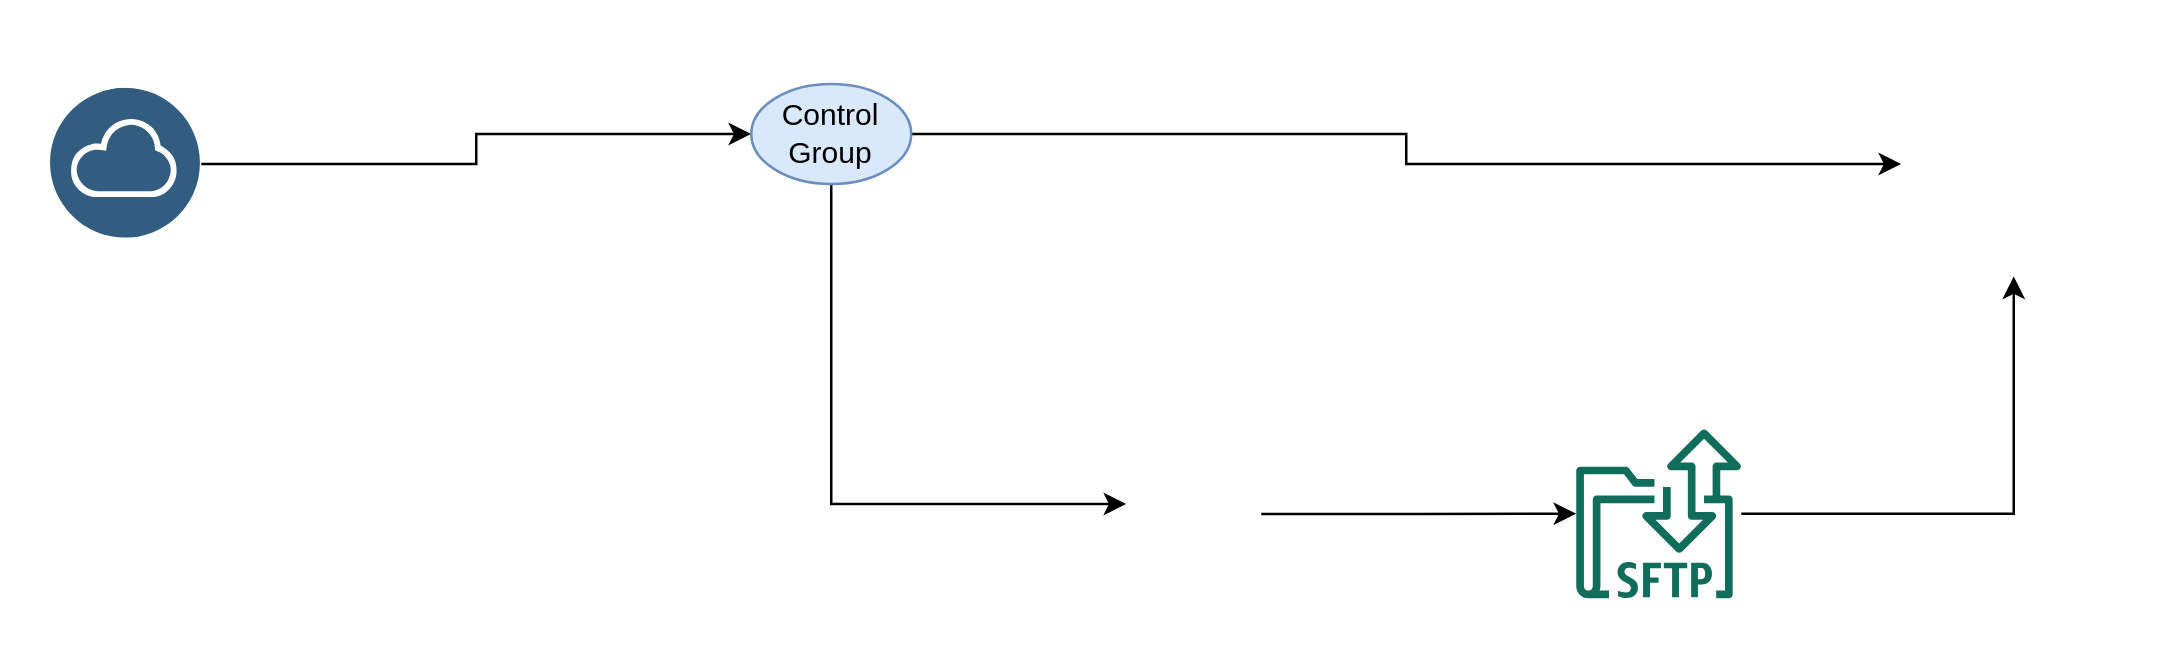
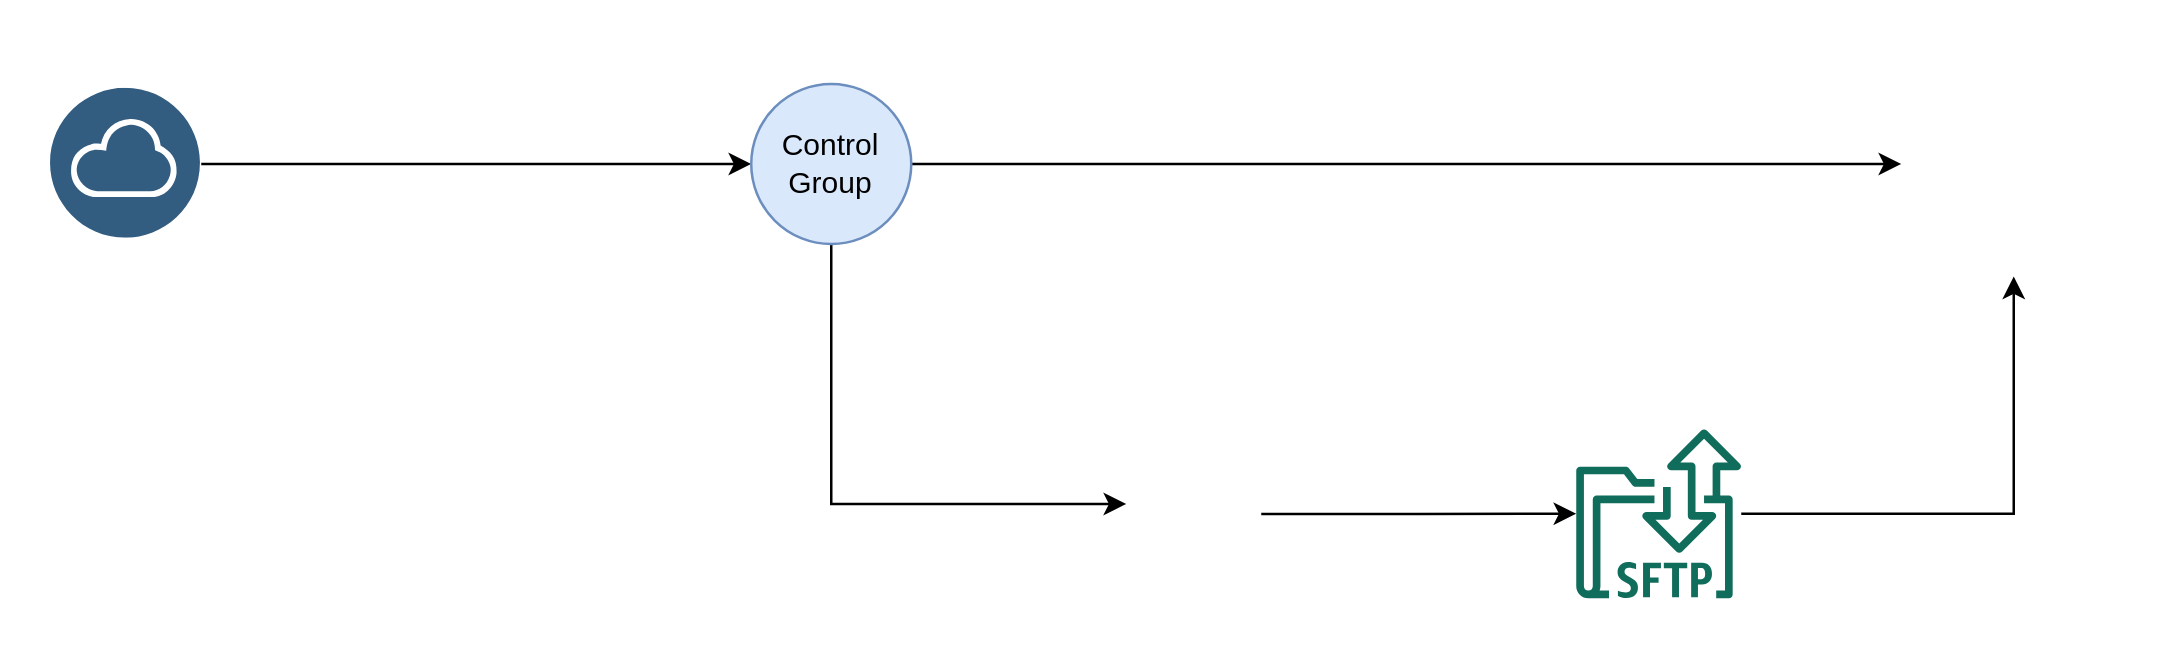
  <mxCell id="0" />
  <mxCell id="1" parent="0" />
  <mxCell id="2" style="edgeStyle=orthogonalEdgeStyle;rounded=0;orthogonalLoop=1;jettySize=auto;html=1;" edge="1" parent="1" source="3" target="6"><mxGeometry relative="1" as="geometry" /></mxCell>
  <mxCell id="3" value="" style="aspect=fixed;perimeter=ellipsePerimeter;html=1;align=center;shadow=0;dashed=0;fontColor=#4277BB;labelBackgroundColor=#ffffff;fontSize=12;spacingTop=3;image;image=img/lib/ibm/data/cloud.svg;" vertex="1" parent="1"><mxGeometry x="20" y="35" width="60" height="60" as="geometry" /></mxCell>
  <mxCell id="4" style="edgeStyle=orthogonalEdgeStyle;rounded=0;orthogonalLoop=1;jettySize=auto;elbow=vertical;html=1;" edge="1" parent="1" source="6"><mxGeometry relative="1" as="geometry"><mxPoint x="450" y="201" as="targetPoint" /><Array as="points"><mxPoint x="332" y="181" /><mxPoint x="332" y="181" /></Array></mxGeometry></mxCell>
  <mxCell id="5" style="edgeStyle=orthogonalEdgeStyle;rounded=0;orthogonalLoop=1;jettySize=auto;html=1;" edge="1" parent="1" source="6" target="11"><mxGeometry relative="1" as="geometry" /></mxCell>
- <mxCell id="6" value="Control Group" style="ellipse;whiteSpace=wrap;html=1style=&quot;background-color:powderblue;&quot;;aspect=fixed;fillColor=#dae8fc;strokeColor=#6c8ebf;" vertex="1" parent="1"><mxGeometry x="300" y="33" width="64" height="40" as="geometry" /></mxCell>
+ <mxCell id="6" value="Control Group" style="ellipse;whiteSpace=wrap;html=1style=&quot;background-color:powderblue;&quot;;aspect=fixed;fillColor=#dae8fc;strokeColor=#6c8ebf;" vertex="1" parent="1"><mxGeometry x="300" y="33" width="64" height="64" as="geometry" /></mxCell>
  <mxCell id="7" style="edgeStyle=orthogonalEdgeStyle;rounded=0;orthogonalLoop=1;jettySize=auto;html=1;" edge="1" parent="1" source="8" target="10"><mxGeometry relative="1" as="geometry" /></mxCell>
  <mxCell id="8" value="" style="shape=image;html=1;verticalAlign=top;verticalLabelPosition=bottom;labelBackgroundColor=#ffffff;imageAspect=0;aspect=fixed;image=https://cdn3.iconfinder.com/data/icons/essential-rounded/66/Rounded-06-128.png" vertex="1" parent="1"><mxGeometry x="436" y="171" width="68" height="68" as="geometry" /></mxCell>
  <mxCell id="9" style="edgeStyle=orthogonalEdgeStyle;rounded=0;orthogonalLoop=1;jettySize=auto;html=1;" edge="1" parent="1" source="10" target="11"><mxGeometry relative="1" as="geometry"><mxPoint x="663" y="61" as="targetPoint" /></mxGeometry></mxCell>
  <mxCell id="10" value="" style="outlineConnect=0;fontColor=#232F3E;gradientColor=none;fillColor=#116D5B;strokeColor=none;dashed=0;verticalLabelPosition=bottom;verticalAlign=top;align=center;html=1;fontSize=12;fontStyle=0;aspect=fixed;shape=mxgraph.aws4.transfer_for_sftp_resource;" vertex="1" parent="1"><mxGeometry x="630" y="171" width="66" height="67.74" as="geometry" /></mxCell>
  <mxCell id="11" value="" style="shape=image;html=1;verticalAlign=top;verticalLabelPosition=bottom;labelBackgroundColor=#ffffff;imageAspect=0;aspect=fixed;image=https://cdn0.iconfinder.com/data/icons/fatcow/32x32/sql_join.png" vertex="1" parent="1"><mxGeometry x="760" y="20" width="90" height="90" as="geometry" /></mxCell>
